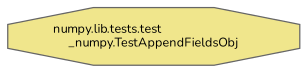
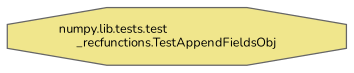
  digraph {
    rankdir=LR
    fontname=Nunito
-   n1 [color=gray40 fillcolor=khaki fontname=Nunito fontsize=10 height=0.2 label="numpy.lib.tests.test\l_numpy.TestAppendFieldsObj" shape=octagon style=filled width=0.4]
+   n1 [color=gray40 fillcolor=khaki fontname=Nunito fontsize=10 height=0.2 label="numpy.lib.tests.test\l_recfunctions.TestAppendFieldsObj" shape=octagon style=filled width=0.4]
  }
